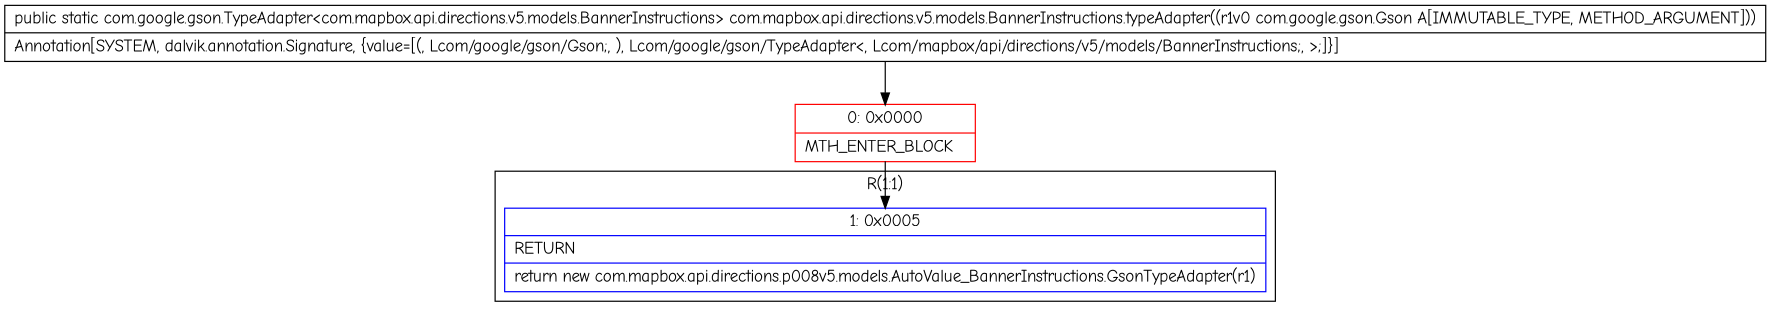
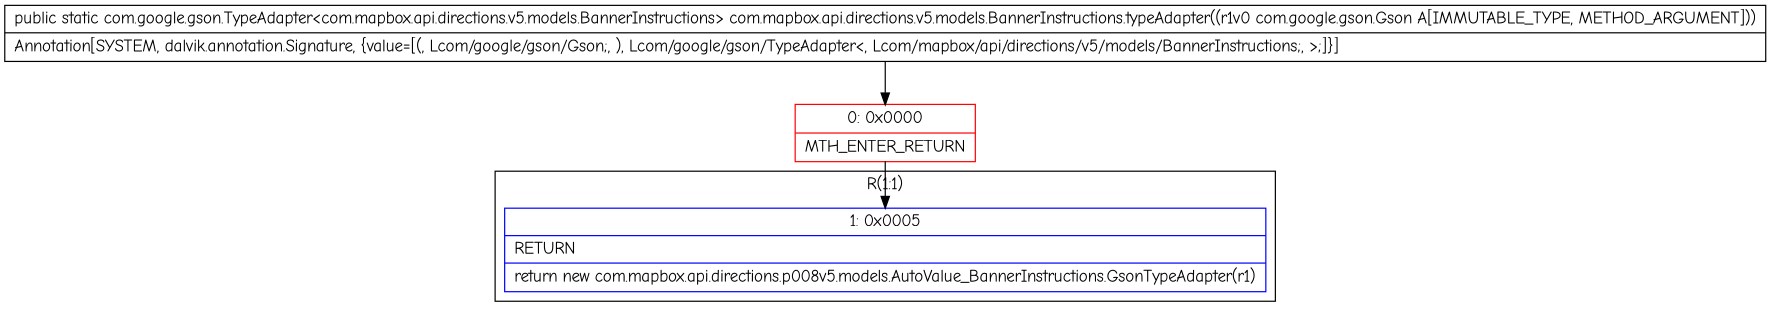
  digraph {
    fontname="Comic Neue"
    node [shape=record fontname="Comic Neue"]
    edge [fontname="Comic Neue"]
    n1 [color=blue label="{1\:\ 0x0005|RETURN\l|return new com.mapbox.api.directions.p008v5.models.AutoValue_BannerInstructions.GsonTypeAdapter(r1)\l}"]
-   n2 [color=red label="{0\:\ 0x0000|MTH_ENTER_BLOCK\l}"]
+   n2 [color=red label="{0\:\ 0x0000|MTH_ENTER_RETURN\l}"]
    n3 [label="{public static com.google.gson.TypeAdapter\<com.mapbox.api.directions.v5.models.BannerInstructions\> com.mapbox.api.directions.v5.models.BannerInstructions.typeAdapter((r1v0 com.google.gson.Gson A[IMMUTABLE_TYPE, METHOD_ARGUMENT]))  | Annotation[SYSTEM, dalvik.annotation.Signature, \{value=[(, Lcom\/google\/gson\/Gson;, ), Lcom\/google\/gson\/TypeAdapter\<, Lcom\/mapbox\/api\/directions\/v5\/models\/BannerInstructions;, \>;]\}]\l}"]
    subgraph cluster_1 {
      label="R(1:1)"
      n1
    }
    n2 -> n1
    n3 -> n2
  }
